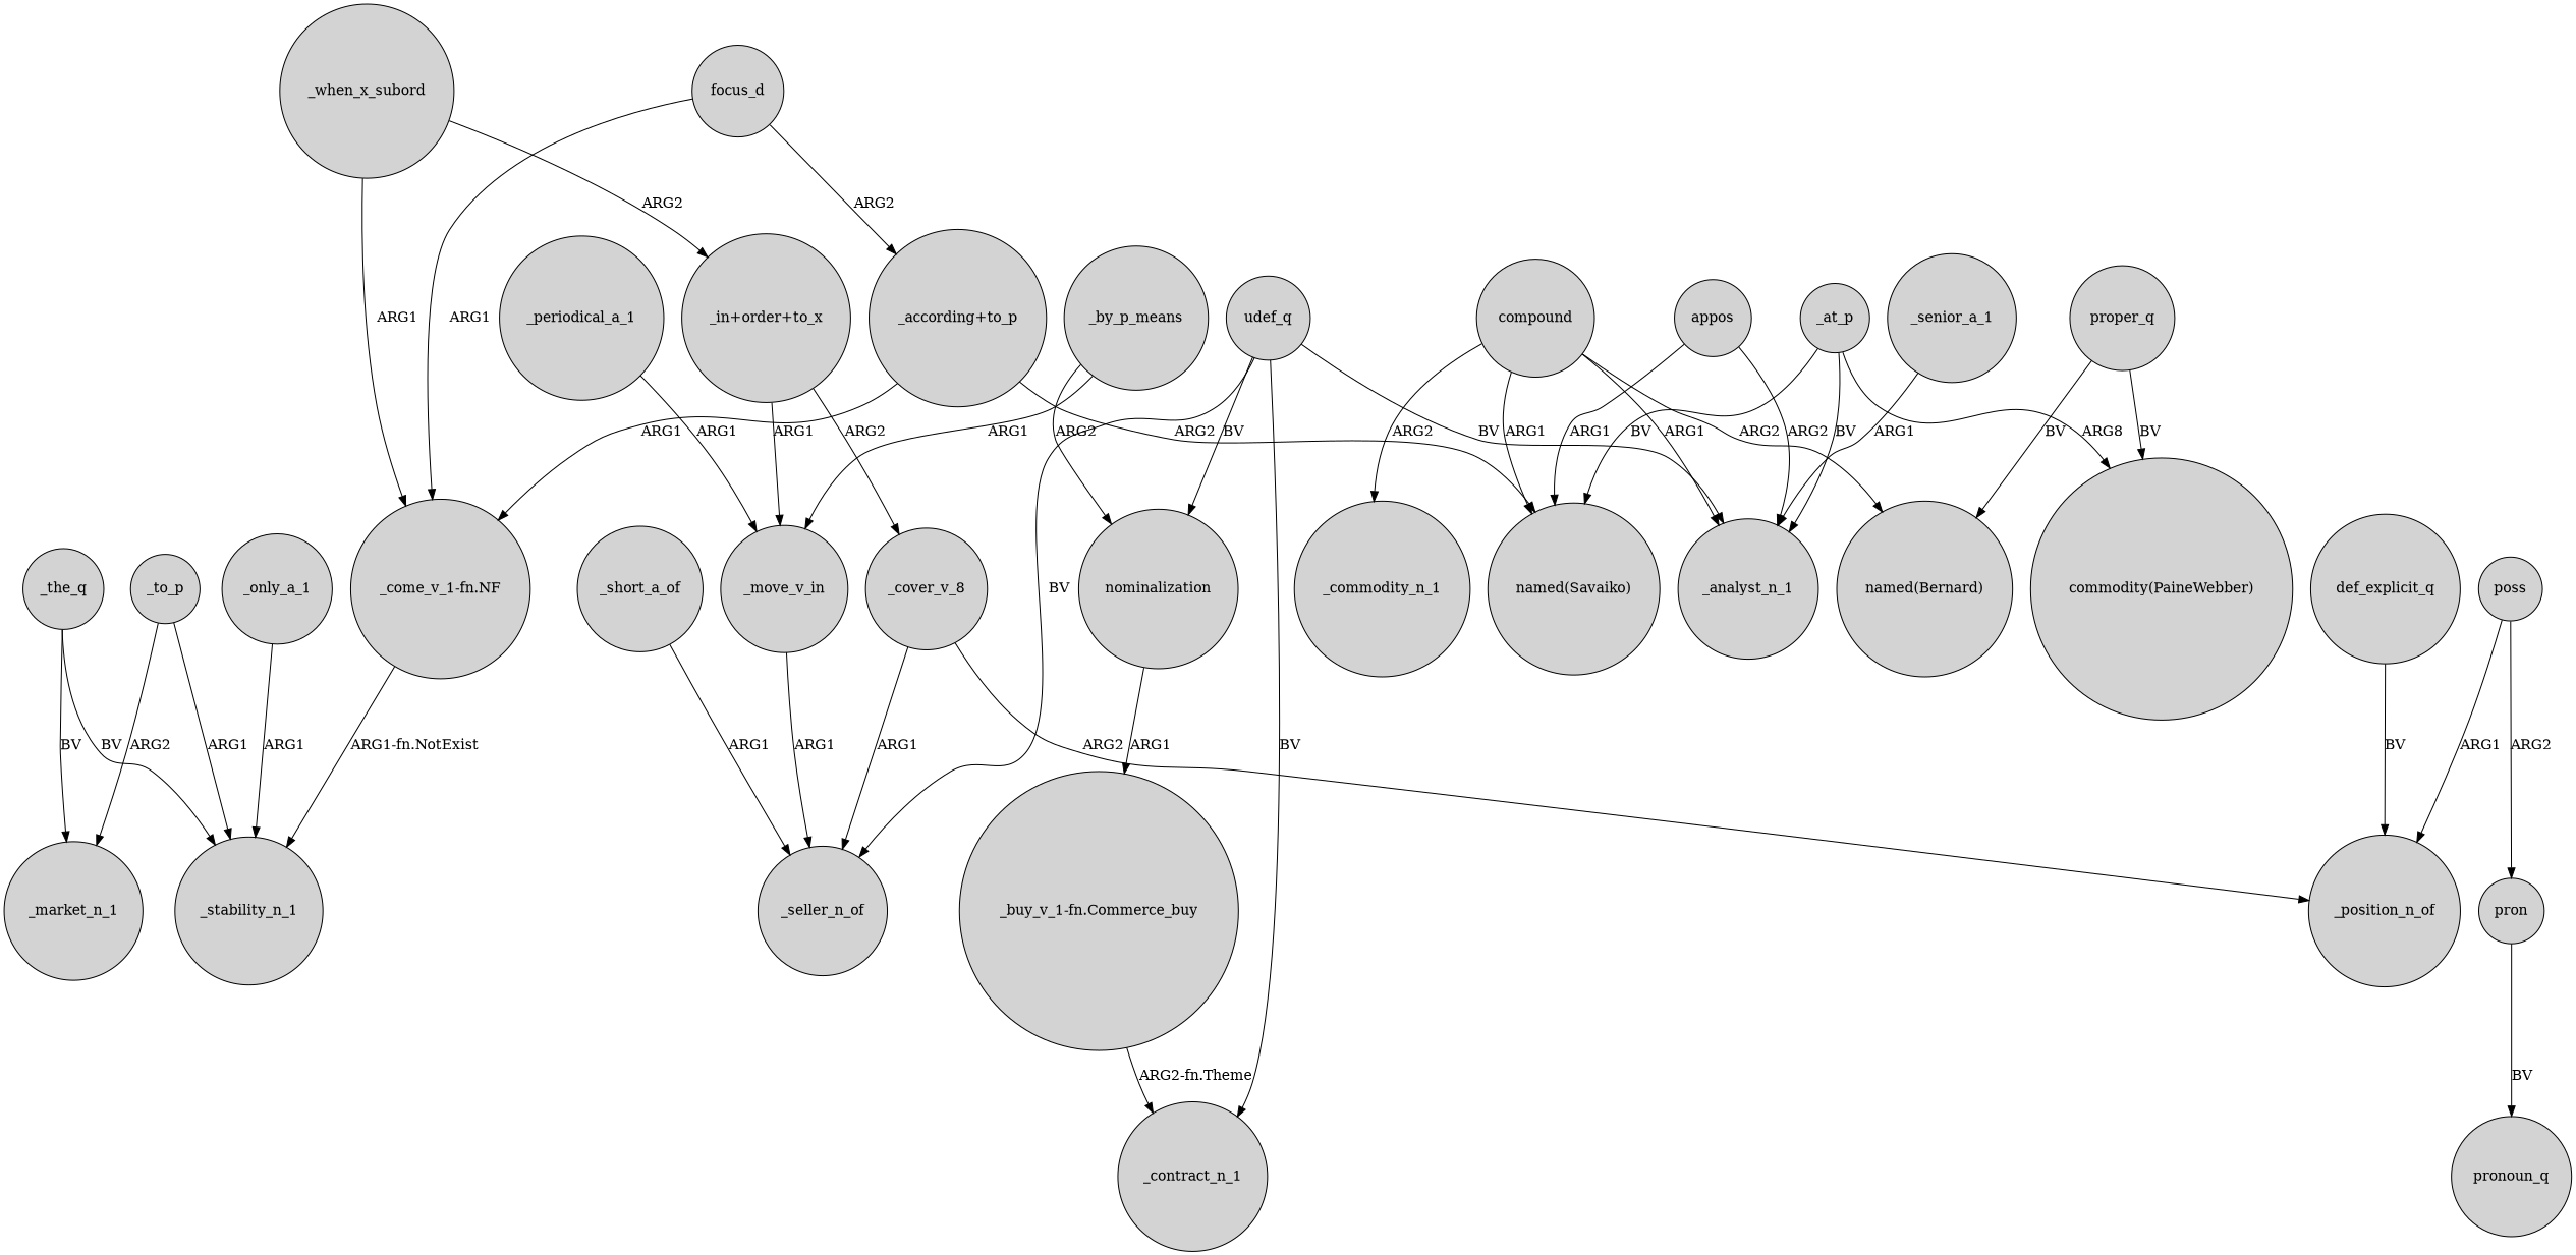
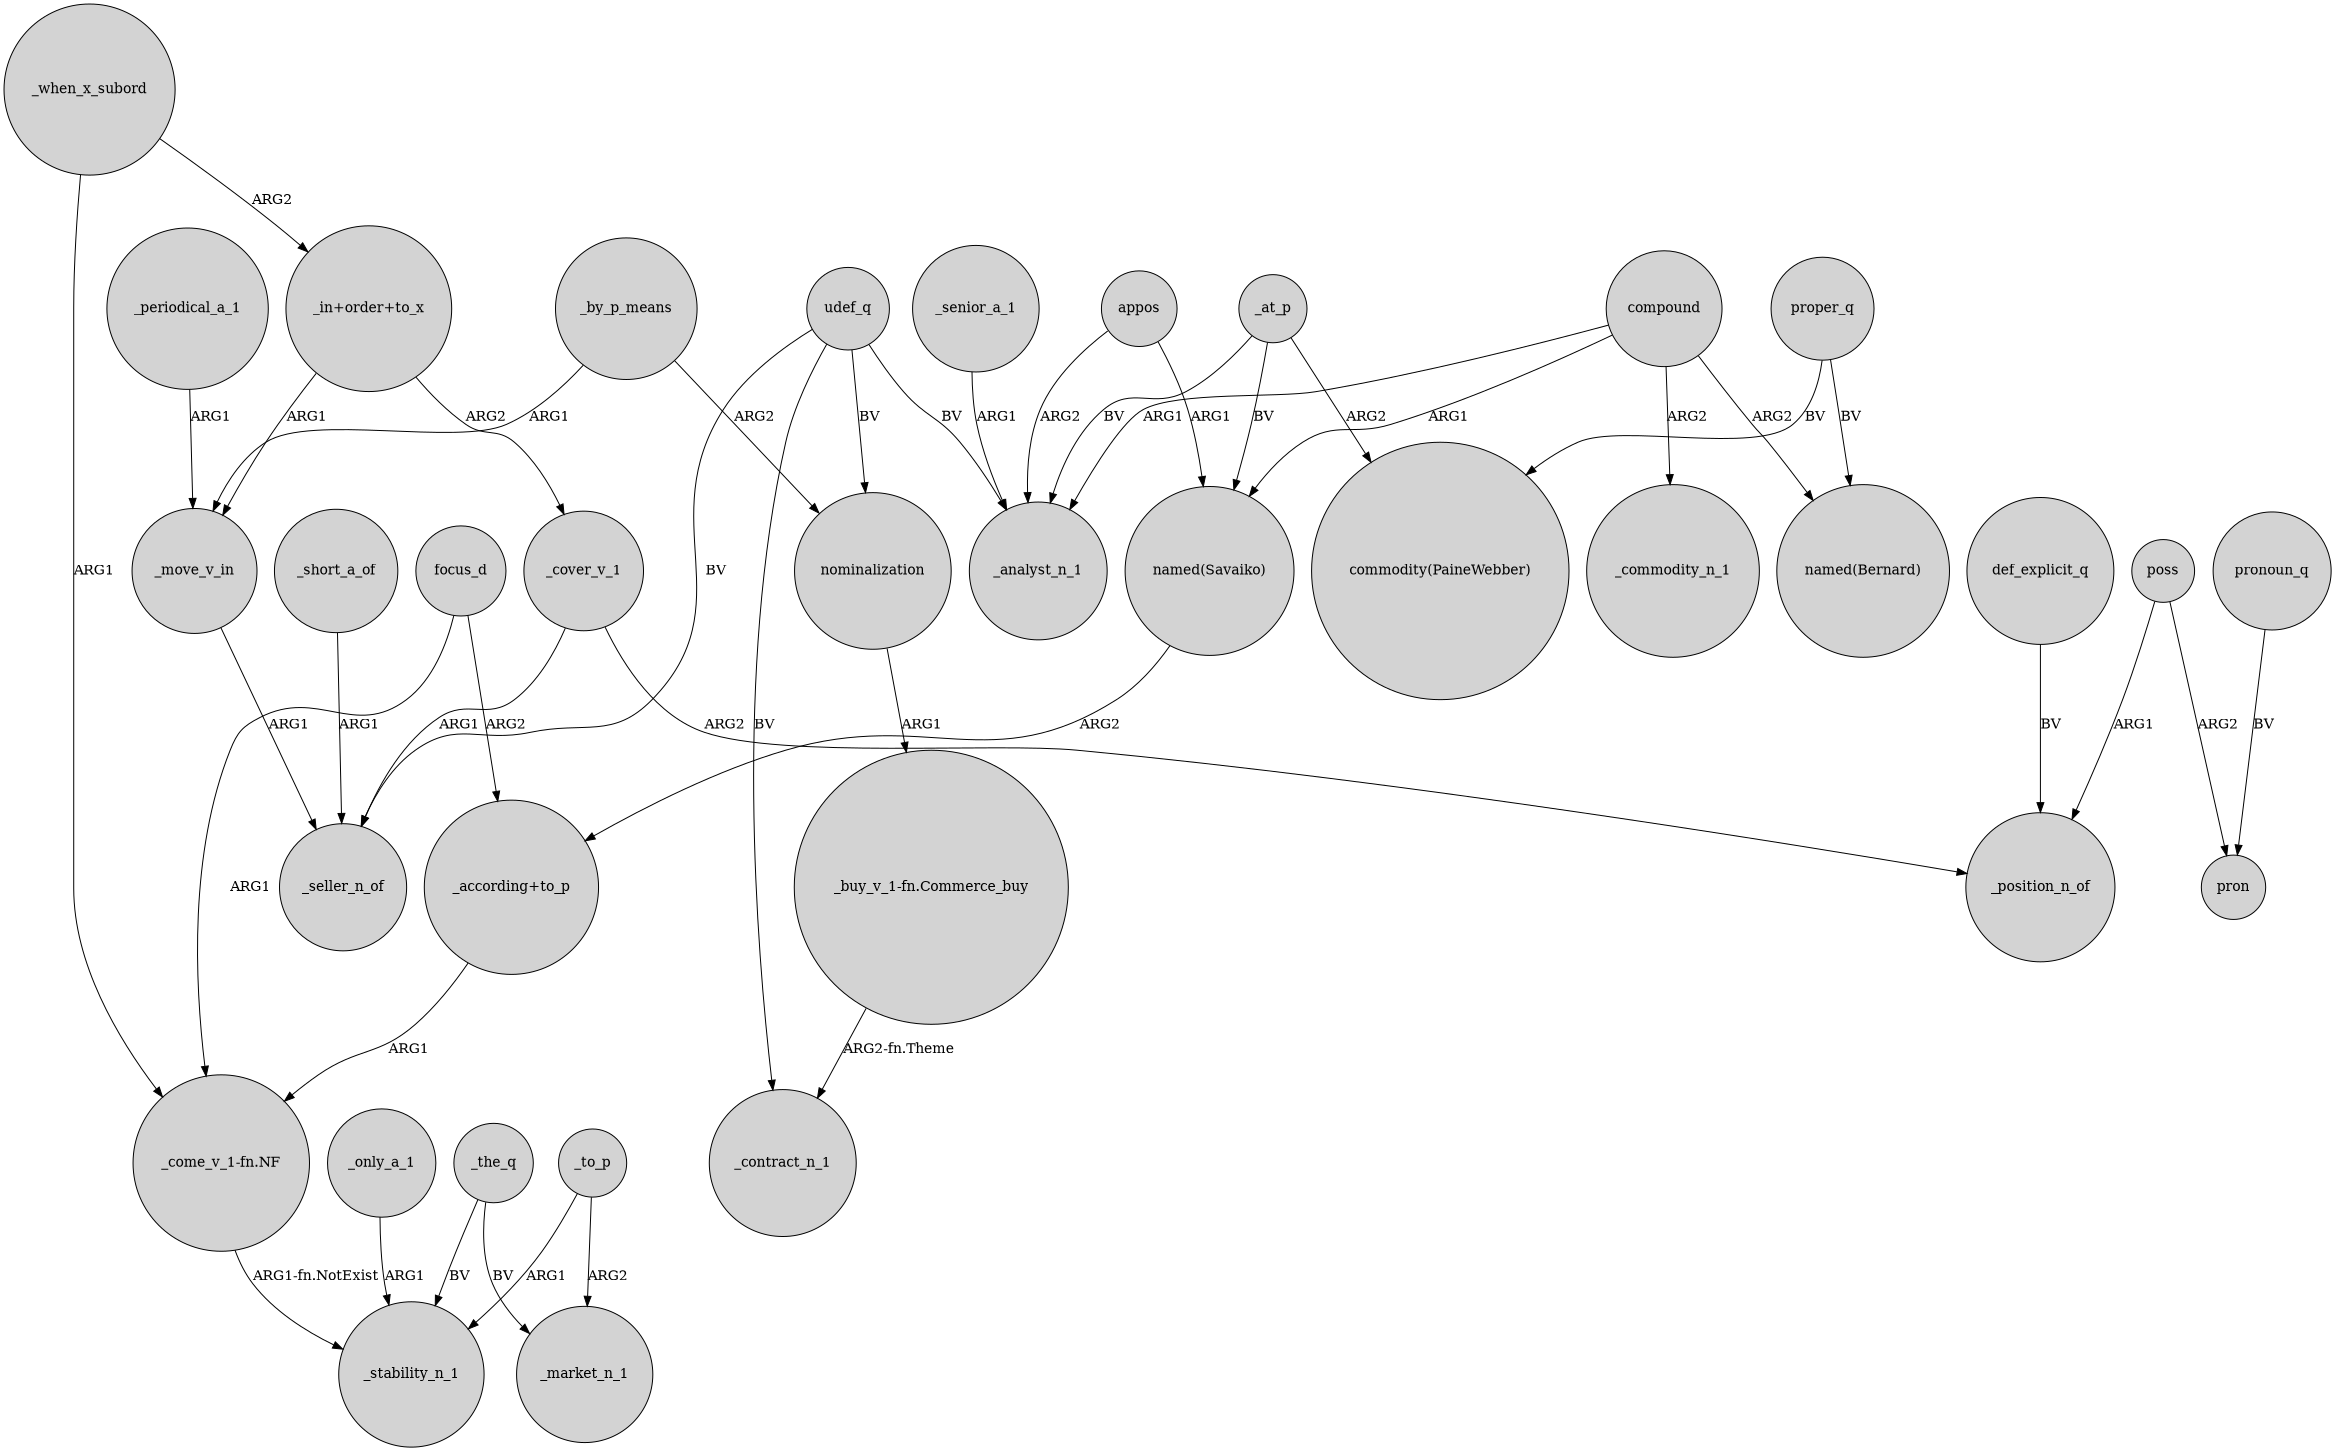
  digraph {
    node [shape=circle style=filled]
    "_come_v_1-fn.NF"
    _stability_n_1
    _by_p_means
    nominalization
    _move_v_in
    "_buy_v_1-fn.Commerce_buy"
    _seller_n_of
    _contract_n_1
    poss
    pron
    _position_n_of
    udef_q
    _analyst_n_1
-   _cover_v_1 [label=_cover_v_8]
+   _cover_v_1
    _when_x_subord
    "_in+order+to_x"
    _the_q
    _market_n_1
    compound
    _commodity_n_1
    "named(Savaiko)"
    "named(Bernard)"
    appos
    _periodical_a_1
    _at_p
    n26 [label="commodity(PaineWebber)"]
    proper_q
    def_explicit_q
    _to_p
    pronoun_q
    focus_d
    "_according+to_p"
    _senior_a_1
    _only_a_1
    _short_a_of
    "_come_v_1-fn.NF" -> _stability_n_1 [label="ARG1-fn.NotExist"]
    _by_p_means -> nominalization [label=ARG2]
    _by_p_means -> _move_v_in [label=ARG1]
    nominalization -> "_buy_v_1-fn.Commerce_buy" [label=ARG1]
    _move_v_in -> _seller_n_of [label=ARG1]
    "_buy_v_1-fn.Commerce_buy" -> _contract_n_1 [label="ARG2-fn.Theme"]
    poss -> pron [label=ARG2]
    poss -> _position_n_of [label=ARG1]
    udef_q -> nominalization [label=BV]
    udef_q -> _seller_n_of [label=BV]
    udef_q -> _contract_n_1 [label=BV]
    udef_q -> _analyst_n_1 [label=BV]
    _cover_v_1 -> _seller_n_of [label=ARG1]
    _cover_v_1 -> _position_n_of [label=ARG2]
    _when_x_subord -> "_come_v_1-fn.NF" [label=ARG1]
    _when_x_subord -> "_in+order+to_x" [label=ARG2]
    "_in+order+to_x" -> _move_v_in [label=ARG1]
    "_in+order+to_x" -> _cover_v_1 [label=ARG2]
    _the_q -> _stability_n_1 [label=BV]
    _the_q -> _market_n_1 [label=BV]
    compound -> _analyst_n_1 [label=ARG1]
    compound -> _commodity_n_1 [label=ARG2]
    compound -> "named(Savaiko)" [label=ARG1]
    compound -> "named(Bernard)" [label=ARG2]
    appos -> _analyst_n_1 [label=ARG2]
    appos -> "named(Savaiko)" [label=ARG1]
    _periodical_a_1 -> _move_v_in [label=ARG1]
    _at_p -> _analyst_n_1 [label=BV]
    _at_p -> "named(Savaiko)" [label=BV]
-   _at_p -> n26 [label=ARG8]
+   _at_p -> n26 [label=ARG2]
    proper_q -> "named(Bernard)" [label=BV]
    proper_q -> n26 [label=BV]
    def_explicit_q -> _position_n_of [label=BV]
    _to_p -> _stability_n_1 [label=ARG1]
    _to_p -> _market_n_1 [label=ARG2]
-   pron -> pronoun_q [label=BV]
+   pronoun_q -> pron [label=BV]
    focus_d -> "_come_v_1-fn.NF" [label=ARG1]
    focus_d -> "_according+to_p" [label=ARG2]
    "_according+to_p" -> "_come_v_1-fn.NF" [label=ARG1]
-   "_according+to_p" -> "named(Savaiko)" [label=ARG2]
+   "named(Savaiko)" -> "_according+to_p" [label=ARG2]
    _senior_a_1 -> _analyst_n_1 [label=ARG1]
    _only_a_1 -> _stability_n_1 [label=ARG1]
    _short_a_of -> _seller_n_of [label=ARG1]
  }
